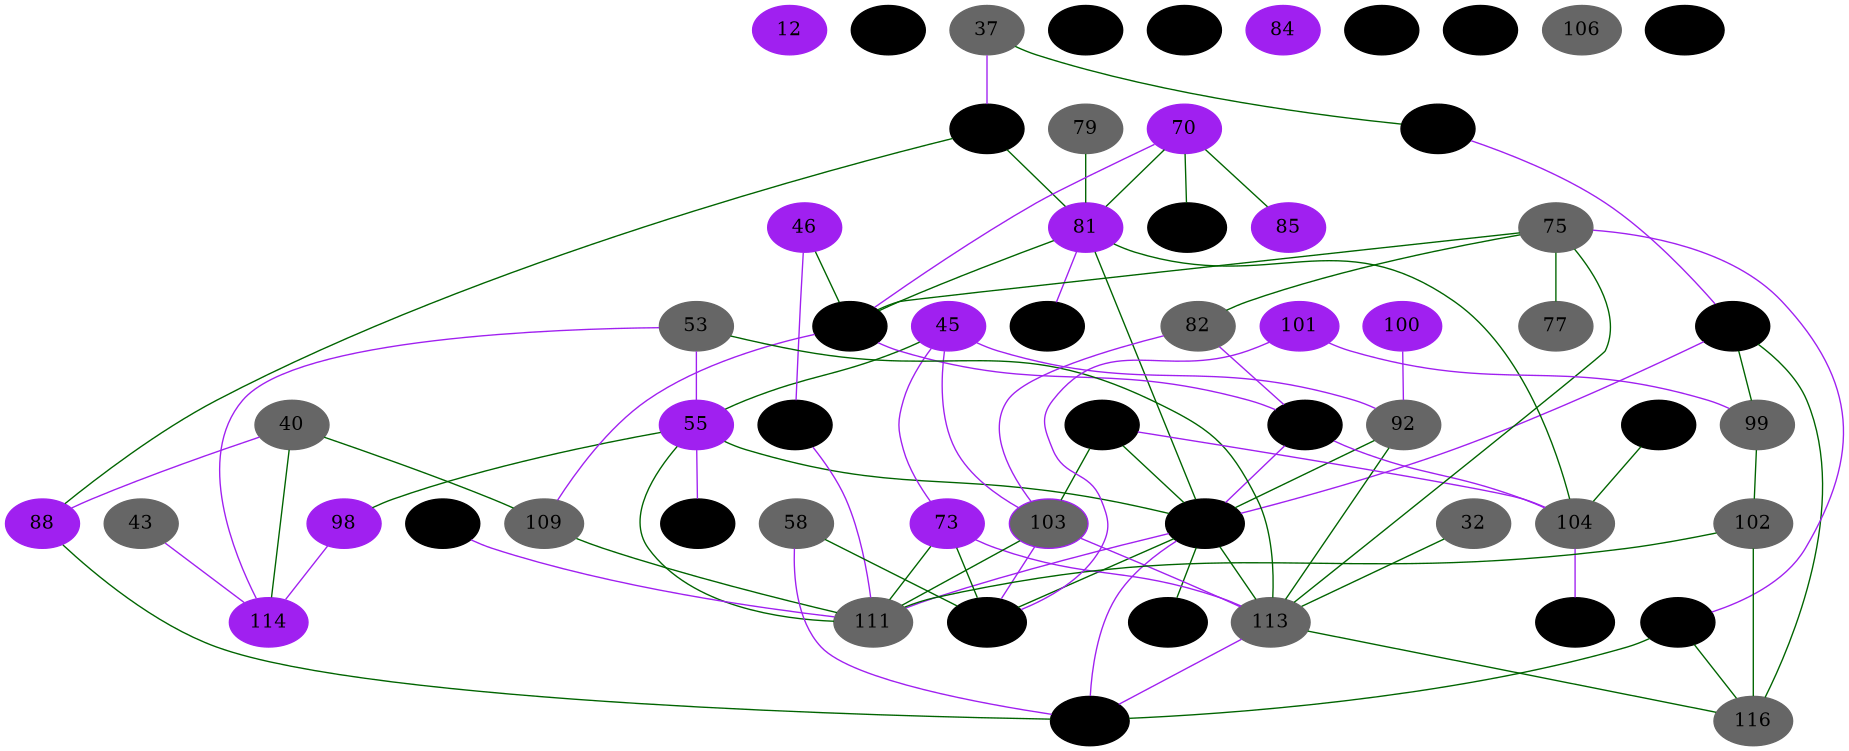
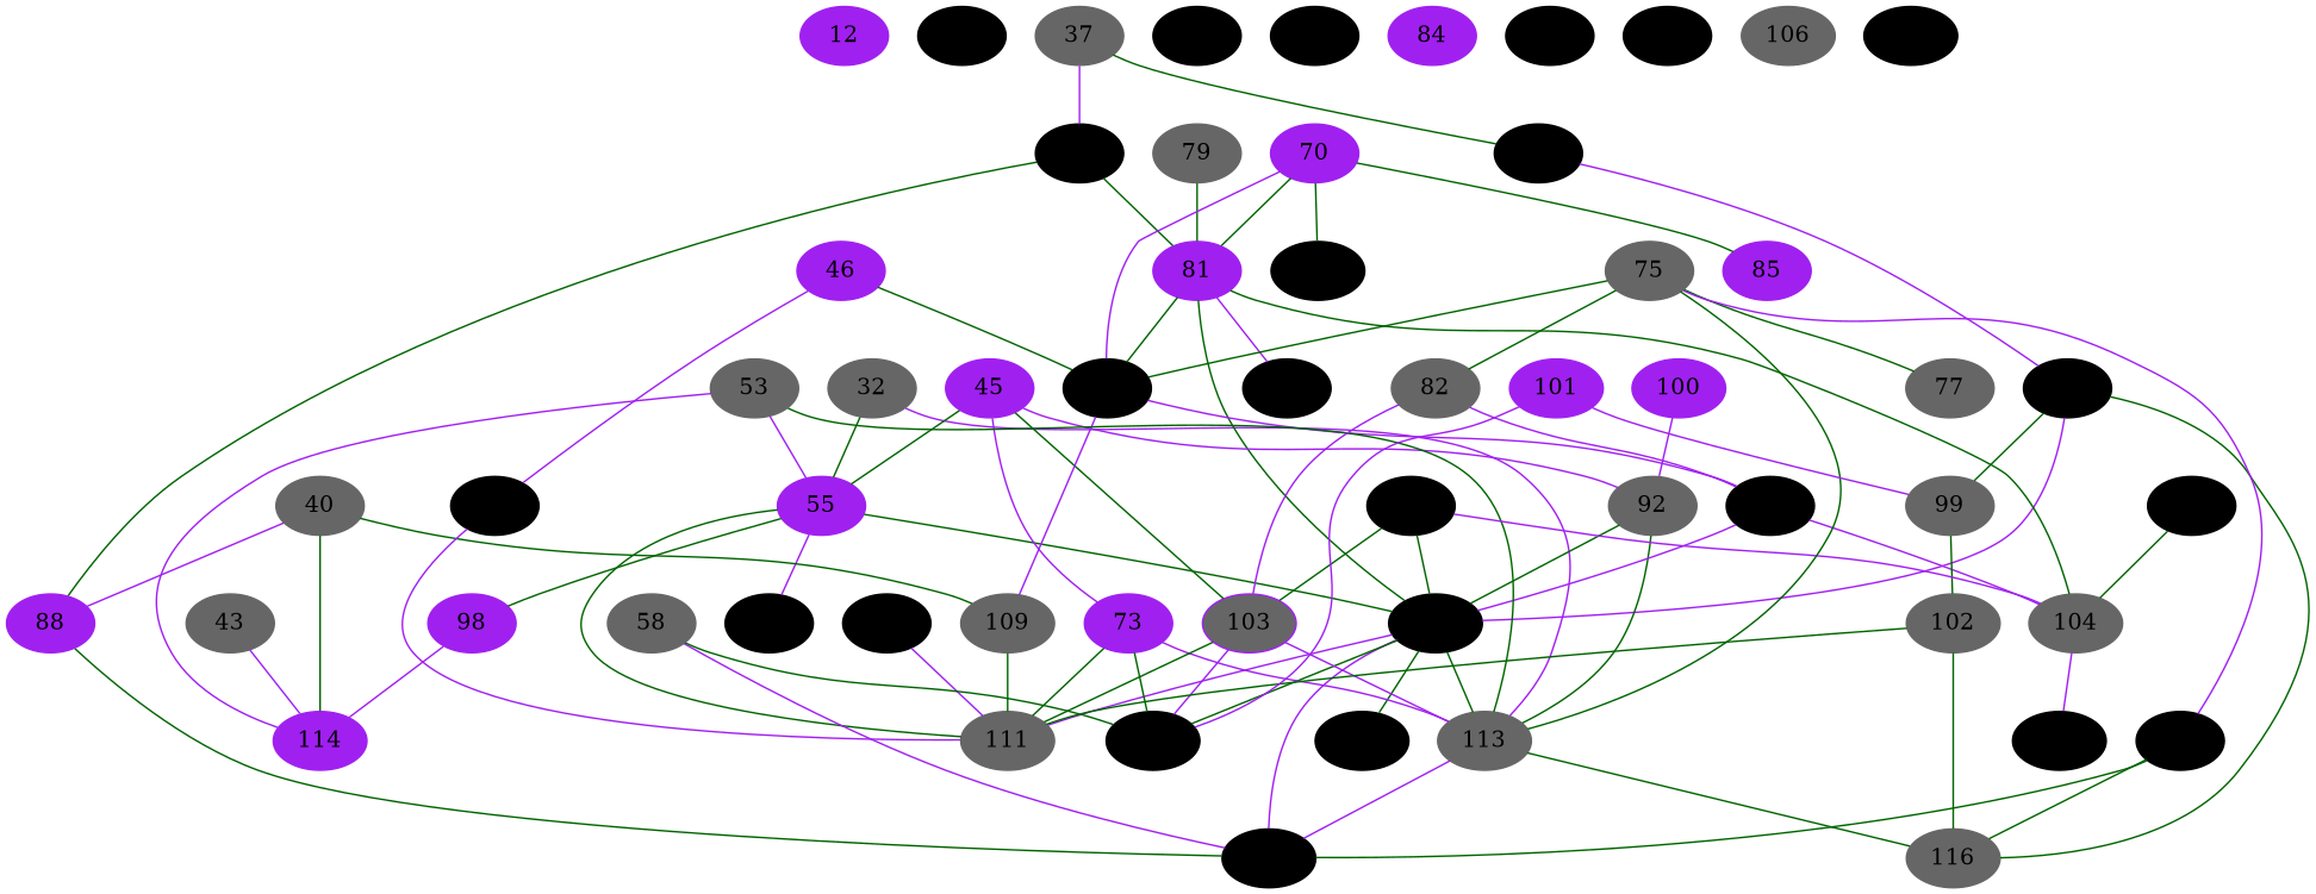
  graph {
    node [color=black style=filled]
    edge [color=darkgreen]
    12 [color=purple]
    30
    55 [color=purple super="+4+42"]
    111 [color=gray40 super="+69+64"]
    78
    98 [color=purple]
    105 [super="+49+60"]
    32 [color=gray40]
    113 [color=gray40 super="+71+66+61"]
    115 [super="+2"]
    116 [color=gray40 super="+68"]
    37 [color=gray40]
    54
    67 [super="+16"]
    89 [super="+19"]
    88 [color=purple]
    81 [color=purple super="+33+57+72"]
    39
    40 [color=gray40]
    109 [color=gray40 super="+91"]
    114 [color=purple super="+44"]
    79 [color=gray40]
    43 [color=gray40]
    45 [color=purple super="+8+15"]
    73 [color=purple super="+65"]
    92 [color=gray40 super="+27"]
    103 [color=purple fillcolor=gray40 super="+29+94"]
    112 [super="+14+22"]
    87 [super="+80"]
    90 [super="+38+83"]
    46 [color=purple]
    95
    53 [color=gray40 super="+47"]
    99 [color=gray40]
    110
    58 [color=gray40]
    59
    104 [color=gray40]
    107
    63
    97
    70 [color=purple super="+41"]
    85 [color=purple]
    117
    74
    75 [color=gray40 super="+20+28"]
    77 [color=gray40]
    82 [color=gray40 super="+23"]
    93 [super="+36+52"]
    76
    84 [color=purple]
    86
    102 [color=gray40]
    96
    100 [color=purple]
    101 [color=purple]
    106 [color=gray40]
    118
    55 -- 111
    55 -- 78 [color=purple]
    55 -- 98
    55 -- 105
    98 -- 114 [color=purple]
    105 -- 111 [color=purple]
    105 -- 113
    105 -- 115 [color=purple]
    105 -- 112
    105 -- 110
-   32 -- 113
+   32 -- 55
+   32 -- 113 [color=purple]
    113 -- 115 [color=purple]
    113 -- 116
    37 -- 54
    37 -- 67 [color=purple weight=2]
    54 -- 89 [color=purple]
    67 -- 88
    67 -- 81
    89 -- 105 [color=purple]
    89 -- 116
    89 -- 99
    88 -- 115
    81 -- 105 [weight=2]
    81 -- 87
    81 -- 104
    81 -- 97 [color=purple]
    39 -- 111 [color=purple]
    40 -- 88 [color=purple]
    40 -- 109
    40 -- 114 [weight=2]
    109 -- 111 [weight=3]
    79 -- 81
    43 -- 114 [color=purple]
    45 -- 55 [weight=2]
    45 -- 73 [color=purple weight=2]
    45 -- 92 [color=purple weight=2]
-   45 -- 103 [color=purple]
+   45 -- 103
    73 -- 111
    73 -- 113 [color=purple weight=3]
    73 -- 112 [weight=2]
    92 -- 105 [weight=2]
    92 -- 113 [weight=2]
    103 -- 111
    103 -- 113 [color=purple weight=3]
    103 -- 112 [color=purple]
    87 -- 109 [color=purple]
    87 -- 90 [color=purple]
    90 -- 105 [color=purple weight=2]
    90 -- 104 [color=purple]
    46 -- 87
    46 -- 95 [color=purple]
    95 -- 111 [color=purple]
    53 -- 55 [color=purple]
    53 -- 113
    53 -- 114 [color=purple]
    99 -- 102
    58 -- 115 [color=purple]
    58 -- 112
    59 -- 105
    59 -- 103
    59 -- 104 [color=purple]
    104 -- 107 [color=purple]
    63 -- 104
    70 -- 81 [weight=2]
    70 -- 87 [color=purple]
    70 -- 85
    70 -- 117
    75 -- 113
    75 -- 87
    75 -- 77
    75 -- 82
    75 -- 93 [color=purple]
    82 -- 103 [color=purple]
    82 -- 90 [color=purple]
    93 -- 115
    93 -- 116
    102 -- 111
    102 -- 116 [weight=2]
    100 -- 92 [color=purple]
    101 -- 112 [color=purple]
    101 -- 99 [color=purple]
  }
